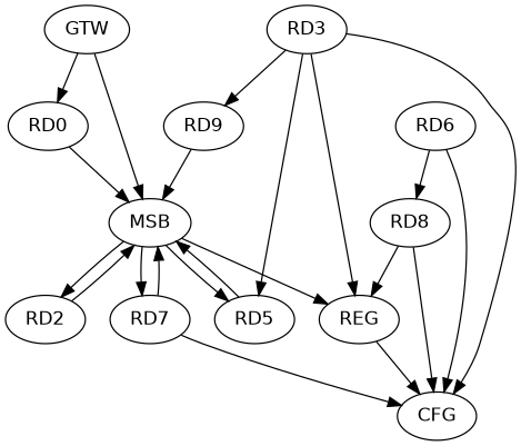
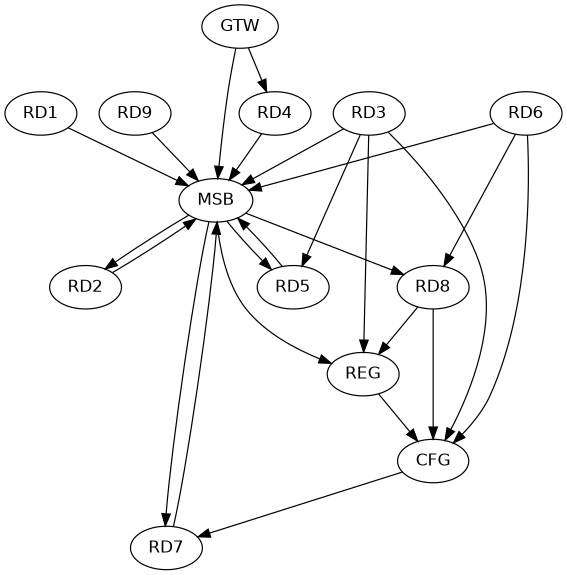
  strict digraph {
    fontname="DejaVu Sans"
    node [fontname="DejaVu Sans"]
    edge [fontname="DejaVu Sans"]
+   n1 [label=RD1]
    n2 [label=MSB]
    n3 [label=RD2]
    n4 [label=RD5]
    n5 [label=REG]
    n6 [label=RD7]
    n7 [label=RD8]
    n8 [label=RD3]
    n9 [label=RD9]
    n10 [label=CFG]
-   n11 [label=RD0]
+   n11 [label=RD4]
    n12 [label=RD6]
    n13 [label=GTW]
+   n1 -> n2
    n2 -> n3
    n2 -> n4
    n2 -> n5
    n2 -> n6
+   n2 -> n7
    n3 -> n2
    n4 -> n2
    n5 -> n10
    n6 -> n2
-   n6 -> n10
+   n10 -> n6
    n7 -> n5
    n7 -> n10
    n8 -> n4
    n8 -> n5
-   n8 -> n9
+   n8 -> n2
    n8 -> n10
    n9 -> n2
    n11 -> n2
+   n12 -> n2
    n12 -> n7
    n12 -> n10
    n13 -> n2
    n13 -> n11
  }
